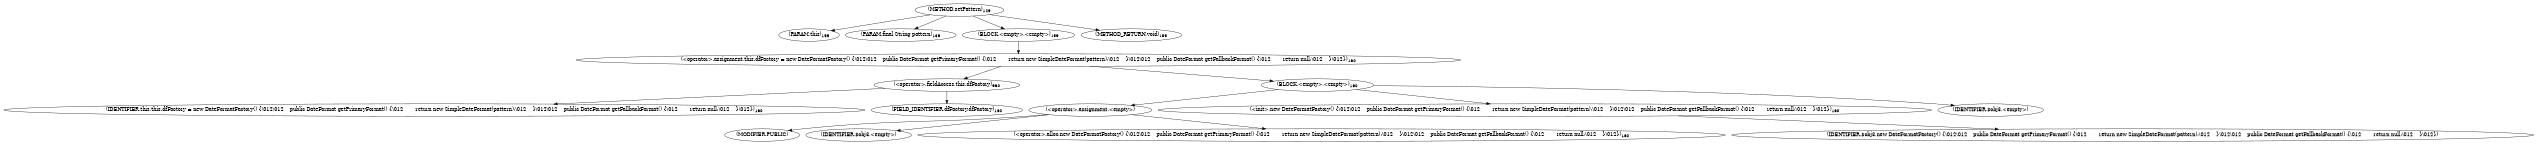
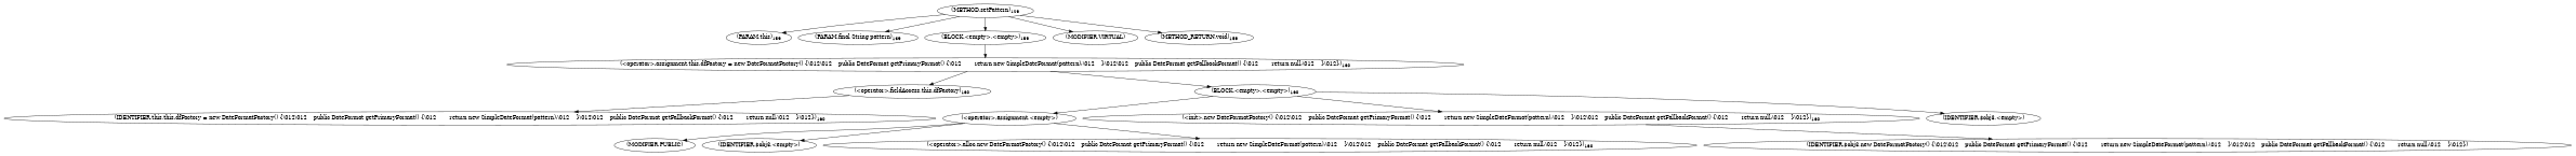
  digraph {
    n1 [label=<(METHOD,setPattern)<SUB>129</SUB>>]
    n2 [label=<(PARAM,this)<SUB>159</SUB>>]
    n3 [label=<(PARAM,final String pattern)<SUB>139</SUB>>]
    n4 [label=<(BLOCK,&lt;empty&gt;,&lt;empty&gt;)<SUB>159</SUB>>]
+   n5 [label=<(MODIFIER,VIRTUAL)>]
    n6 [label=<(METHOD_RETURN,void)<SUB>159</SUB>>]
    n7 [label=<(&lt;operator&gt;.assignment,this.dfFactory = new DateFormatFactory() {\012\012    public DateFormat getPrimaryFormat() {\012        return new SimpleDateFormat(pattern);\012    }\012\012    public DateFormat getFallbackFormat() {\012        return null;\012    }\012})<SUB>160</SUB>>]
    n8 [label=<(MODIFIER,PUBLIC)>]
-   n9 [label=<(&lt;operator&gt;.fieldAccess,this.dfFactory)<SUB>960</SUB>>]
+   n9 [label=<(&lt;operator&gt;.fieldAccess,this.dfFactory)<SUB>160</SUB>>]
    n10 [label=<(BLOCK,&lt;empty&gt;,&lt;empty&gt;)<SUB>160</SUB>>]
    n11 [label=<(IDENTIFIER,this,this.dfFactory = new DateFormatFactory() {\012\012    public DateFormat getPrimaryFormat() {\012        return new SimpleDateFormat(pattern);\012    }\012\012    public DateFormat getFallbackFormat() {\012        return null;\012    }\012})<SUB>160</SUB>>]
-   n12 [label=<(FIELD_IDENTIFIER,dfFactory,dfFactory)<SUB>160</SUB>>]
    n13 [label=<(&lt;operator&gt;.assignment,&lt;empty&gt;)>]
    n14 [label=<(&lt;init&gt;,new DateFormatFactory() {\012\012    public DateFormat getPrimaryFormat() {\012        return new SimpleDateFormat(pattern);\012    }\012\012    public DateFormat getFallbackFormat() {\012        return null;\012    }\012})<SUB>160</SUB>>]
    n15 [label=<(IDENTIFIER,$obj3,&lt;empty&gt;)>]
    n16 [label=<(IDENTIFIER,$obj3,&lt;empty&gt;)>]
    n17 [label=<(&lt;operator&gt;.alloc,new DateFormatFactory() {\012\012    public DateFormat getPrimaryFormat() {\012        return new SimpleDateFormat(pattern);\012    }\012\012    public DateFormat getFallbackFormat() {\012        return null;\012    }\012})<SUB>160</SUB>>]
    n18 [label=<(IDENTIFIER,$obj3,new DateFormatFactory() {\012\012    public DateFormat getPrimaryFormat() {\012        return new SimpleDateFormat(pattern);\012    }\012\012    public DateFormat getFallbackFormat() {\012        return null;\012    }\012})>]
    n1 -> n2
    n1 -> n3
    n1 -> n4
+   n1 -> n5
    n1 -> n6
    n4 -> n7
    n7 -> n9
    n7 -> n10
    n9 -> n11
-   n9 -> n12
    n10 -> n13
    n10 -> n14
    n10 -> n15
    n13 -> n8
    n13 -> n16
    n13 -> n17
    n14 -> n18
  }
